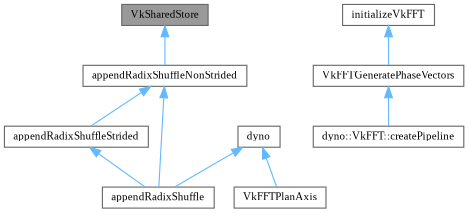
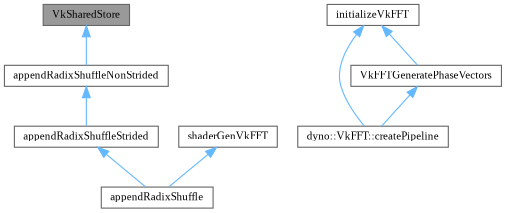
  digraph {
    fontname="Liberation Serif"
    rankdir=TB
    node [color=grey40 fillcolor=white fontname="Liberation Serif" fontsize=10 shape=box style=filled]
    edge [color=steelblue1 dir=back fontname="Liberation Serif" fontsize=10 labelfontname=Helvetica labelfontsize=10 style=solid]
    n1 [color=gray40 fillcolor=grey60 fontcolor=black height=0.2 label=VkSharedStore width=0.4]
    n2 [height=0.2 label=appendRadixShuffleNonStrided width=0.4]
    n3 [height=0.2 label=appendRadixShuffleStrided width=0.4]
    n4 [height=0.2 label=appendRadixShuffle width=0.4]
-   n5 [height=0.2 label=dyno width=0.4]
-   n6 [height=0.2 label=VkFFTPlanAxis width=0.4]
+   n5 [height=0.2 label=shaderGenVkFFT width=0.4]
    n7 [height=0.2 label=initializeVkFFT width=0.4]
    n8 [height=0.2 label="dyno::VkFFT::createPipeline" width=0.4]
    n9 [height=0.2 label=VkFFTGeneratePhaseVectors width=0.4]
    n1 -> n2
    n2 -> n3
-   n2 -> n4
    n3 -> n4
    n5 -> n4
-   n5 -> n6
+   n7 -> n8
    n7 -> n9
    n9 -> n8
  }
